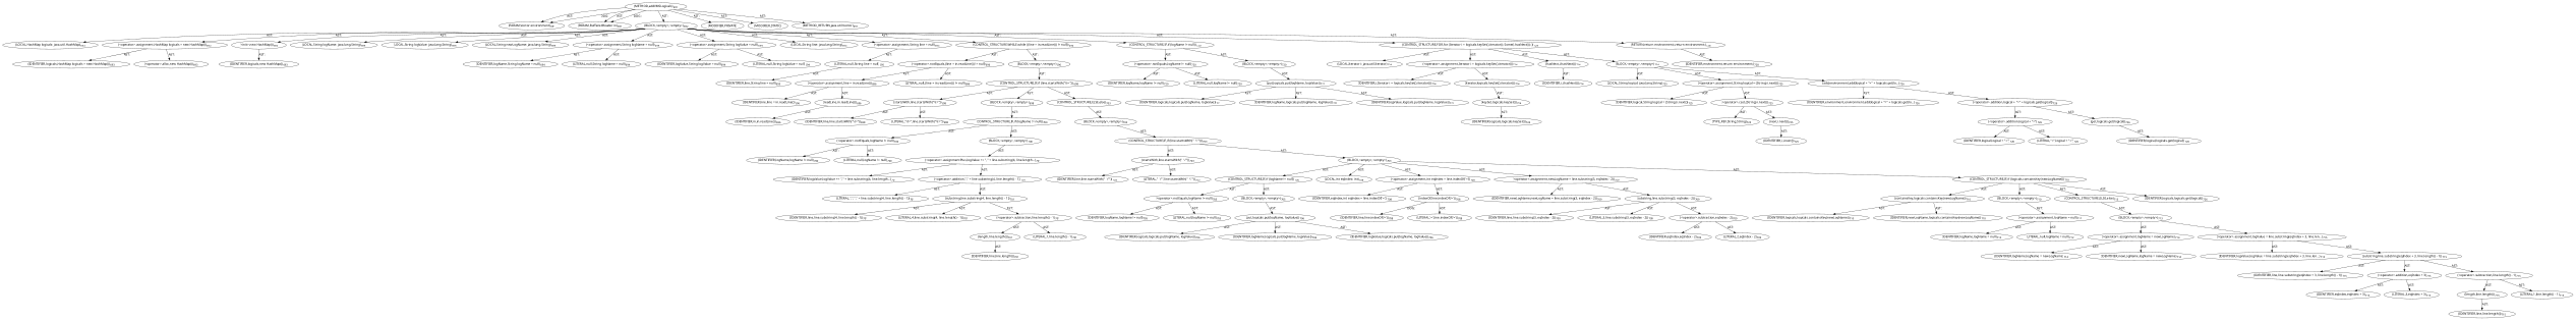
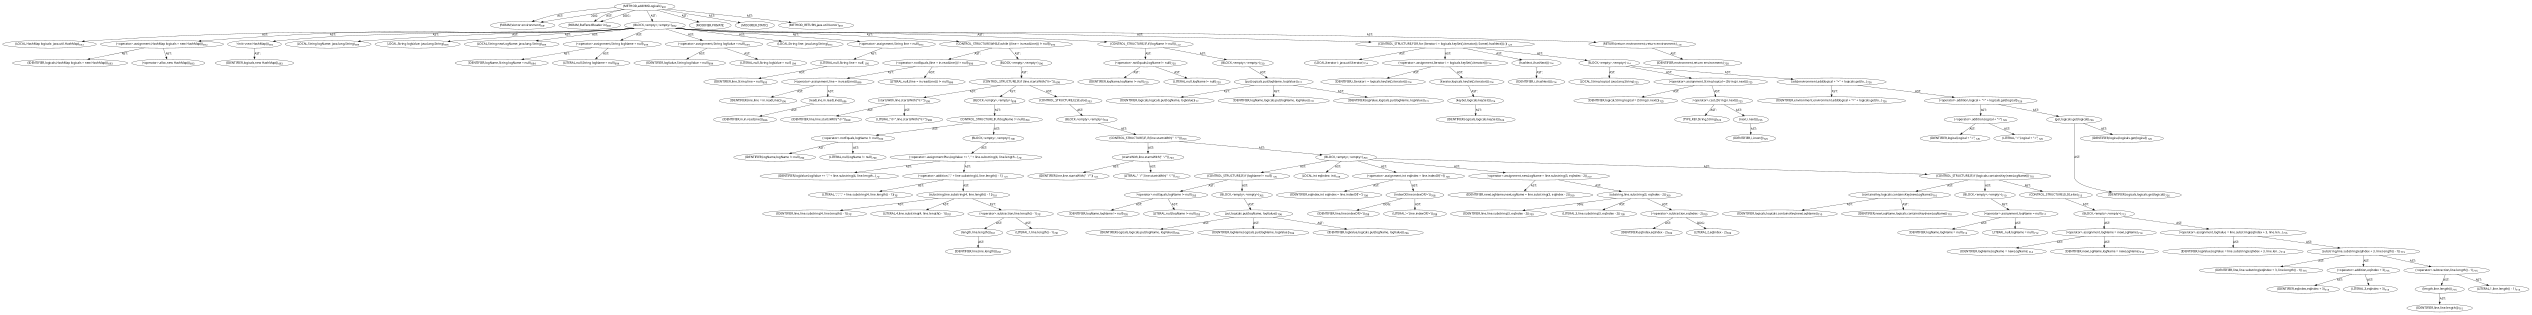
  digraph {
    fontname="Noto Sans"
    node [fontname="Noto Sans"]
    edge [fontname="Noto Sans"]
    n1 [label=<(METHOD,addVMSLogicals)<SUB>691</SUB>>]
    n2 [label=<(PARAM,Vector environment)<SUB>691</SUB>>]
    n3 [label=<(PARAM,BufferedReader in)<SUB>691</SUB>>]
    n4 [label=<(BLOCK,&lt;empty&gt;,&lt;empty&gt;)<SUB>692</SUB>>]
    n5 [label=<(MODIFIER,PRIVATE)>]
    n6 [label=<(MODIFIER,STATIC)>]
    n7 [label=<(METHOD_RETURN,java.util.Vector)<SUB>691</SUB>>]
    n8 [label=<(LOCAL,HashMap logicals: java.util.HashMap)<SUB>693</SUB>>]
    n9 [label=<(&lt;operator&gt;.assignment,HashMap logicals = new HashMap())<SUB>693</SUB>>]
    n10 [label=<(&lt;init&gt;,new HashMap())<SUB>693</SUB>>]
    n11 [label=<(LOCAL,String logName: java.lang.String)<SUB>694</SUB>>]
    n12 [label=<(LOCAL,String logValue: java.lang.String)<SUB>694</SUB>>]
    n13 [label=<(LOCAL,String newLogName: java.lang.String)<SUB>694</SUB>>]
    n14 [label=<(&lt;operator&gt;.assignment,String logName = null)<SUB>694</SUB>>]
    n15 [label=<(&lt;operator&gt;.assignment,String logValue = null)<SUB>694</SUB>>]
    n16 [label=<(LOCAL,String line: java.lang.String)<SUB>695</SUB>>]
    n17 [label=<(&lt;operator&gt;.assignment,String line = null)<SUB>695</SUB>>]
    n18 [label=<(CONTROL_STRUCTURE,WHILE,while ((line = in.readLine()) != null))<SUB>696</SUB>>]
    n19 [label=<(CONTROL_STRUCTURE,IF,if (logName != null))<SUB>720</SUB>>]
    n20 [label=<(CONTROL_STRUCTURE,FOR,for (Iterator i = logicals.keySet().iterator(); Some(i.hasNext()); ))<SUB>724</SUB>>]
    n21 [label=<(RETURN,return environment;,return environment;)<SUB>728</SUB>>]
    n22 [label=<(IDENTIFIER,logicals,HashMap logicals = new HashMap())<SUB>693</SUB>>]
    n23 [label=<(&lt;operator&gt;.alloc,new HashMap())<SUB>693</SUB>>]
    n24 [label=<(IDENTIFIER,logicals,new HashMap())<SUB>693</SUB>>]
    n25 [label=<(IDENTIFIER,logName,String logName = null)<SUB>694</SUB>>]
    n26 [label=<(LITERAL,null,String logName = null)<SUB>694</SUB>>]
    n27 [label=<(IDENTIFIER,logValue,String logValue = null)<SUB>694</SUB>>]
    n28 [label=<(LITERAL,null,String logValue = null)<SUB>694</SUB>>]
    n29 [label=<(LITERAL,null,String line = null)<SUB>695</SUB>>]
    n30 [label=<(&lt;operator&gt;.notEquals,(line = in.readLine()) != null)<SUB>696</SUB>>]
    n31 [label=<(BLOCK,&lt;empty&gt;,&lt;empty&gt;)<SUB>696</SUB>>]
    n32 [label=<(&lt;operator&gt;.notEquals,logName != null)<SUB>720</SUB>>]
    n33 [label=<(BLOCK,&lt;empty&gt;,&lt;empty&gt;)<SUB>720</SUB>>]
    n34 [label=<(LOCAL,Iterator i: java.util.Iterator)<SUB>724</SUB>>]
    n35 [label=<(&lt;operator&gt;.assignment,Iterator i = logicals.keySet().iterator())<SUB>724</SUB>>]
    n36 [label=<(hasNext,i.hasNext())<SUB>724</SUB>>]
    n37 [label=<(BLOCK,&lt;empty&gt;,&lt;empty&gt;)<SUB>724</SUB>>]
    n38 [label=<(IDENTIFIER,environment,return environment;)<SUB>728</SUB>>]
    n39 [label=<(IDENTIFIER,line,String line = null)<SUB>695</SUB>>]
    n40 [label=<(&lt;operator&gt;.assignment,line = in.readLine())<SUB>696</SUB>>]
    n41 [label=<(LITERAL,null,(line = in.readLine()) != null)<SUB>696</SUB>>]
    n42 [label=<(CONTROL_STRUCTURE,IF,if (line.startsWith(&quot;\t=&quot;)))<SUB>698</SUB>>]
    n43 [label=<(IDENTIFIER,line,line = in.readLine())<SUB>696</SUB>>]
    n44 [label=<(readLine,in.readLine())<SUB>696</SUB>>]
    n45 [label=<(IDENTIFIER,in,in.readLine())<SUB>696</SUB>>]
    n46 [label=<(startsWith,line.startsWith(&quot;\t=&quot;))<SUB>698</SUB>>]
    n47 [label=<(BLOCK,&lt;empty&gt;,&lt;empty&gt;)<SUB>698</SUB>>]
    n48 [label=<(CONTROL_STRUCTURE,ELSE,else)<SUB>703</SUB>>]
    n49 [label=<(IDENTIFIER,line,line.startsWith(&quot;\t=&quot;))<SUB>698</SUB>>]
    n50 [label=<(LITERAL,&quot;\t=&quot;,line.startsWith(&quot;\t=&quot;))<SUB>698</SUB>>]
    n51 [label=<(CONTROL_STRUCTURE,IF,if (logName != null))<SUB>700</SUB>>]
    n52 [label=<(BLOCK,&lt;empty&gt;,&lt;empty&gt;)<SUB>703</SUB>>]
    n53 [label=<(&lt;operator&gt;.notEquals,logName != null)<SUB>700</SUB>>]
    n54 [label=<(BLOCK,&lt;empty&gt;,&lt;empty&gt;)<SUB>700</SUB>>]
    n55 [label=<(IDENTIFIER,logName,logName != null)<SUB>700</SUB>>]
    n56 [label=<(LITERAL,null,logName != null)<SUB>700</SUB>>]
    n57 [label=<(&lt;operator&gt;.assignmentPlus,logValue += &quot;,&quot; + line.substring(4, line.length...)<SUB>701</SUB>>]
    n58 [label=<(IDENTIFIER,logValue,logValue += &quot;,&quot; + line.substring(4, line.length...)<SUB>701</SUB>>]
    n59 [label=<(&lt;operator&gt;.addition,&quot;,&quot; + line.substring(4, line.length() - 1))<SUB>701</SUB>>]
    n60 [label=<(LITERAL,&quot;,&quot;,&quot;,&quot; + line.substring(4, line.length() - 1))<SUB>701</SUB>>]
    n61 [label=<(substring,line.substring(4, line.length() - 1))<SUB>701</SUB>>]
    n62 [label=<(IDENTIFIER,line,line.substring(4, line.length() - 1))<SUB>701</SUB>>]
    n63 [label=<(LITERAL,4,line.substring(4, line.length() - 1))<SUB>701</SUB>>]
    n64 [label=<(&lt;operator&gt;.subtraction,line.length() - 1)<SUB>701</SUB>>]
    n65 [label=<(length,line.length())<SUB>701</SUB>>]
    n66 [label=<(LITERAL,1,line.length() - 1)<SUB>701</SUB>>]
    n67 [label=<(IDENTIFIER,line,line.length())<SUB>701</SUB>>]
    n68 [label=<(CONTROL_STRUCTURE,IF,if (line.startsWith(&quot;  \&quot;&quot;)))<SUB>703</SUB>>]
    n69 [label=<(startsWith,line.startsWith(&quot;  \&quot;&quot;))<SUB>703</SUB>>]
    n70 [label=<(BLOCK,&lt;empty&gt;,&lt;empty&gt;)<SUB>703</SUB>>]
    n71 [label=<(IDENTIFIER,line,line.startsWith(&quot;  \&quot;&quot;))<SUB>703</SUB>>]
    n72 [label=<(LITERAL,&quot;  \&quot;&quot;,line.startsWith(&quot;  \&quot;&quot;))<SUB>703</SUB>>]
    n73 [label=<(CONTROL_STRUCTURE,IF,if (logName != null))<SUB>705</SUB>>]
    n74 [label=<(LOCAL,int eqIndex: int)<SUB>708</SUB>>]
    n75 [label=<(&lt;operator&gt;.assignment,int eqIndex = line.indexOf('='))<SUB>708</SUB>>]
    n76 [label=<(&lt;operator&gt;.assignment,newLogName = line.substring(3, eqIndex - 2))<SUB>709</SUB>>]
    n77 [label=<(CONTROL_STRUCTURE,IF,if (logicals.containsKey(newLogName)))<SUB>710</SUB>>]
    n78 [label=<(&lt;operator&gt;.notEquals,logName != null)<SUB>705</SUB>>]
    n79 [label=<(BLOCK,&lt;empty&gt;,&lt;empty&gt;)<SUB>705</SUB>>]
    n80 [label=<(IDENTIFIER,eqIndex,int eqIndex = line.indexOf('='))<SUB>708</SUB>>]
    n81 [label=<(indexOf,line.indexOf('='))<SUB>708</SUB>>]
    n82 [label=<(IDENTIFIER,newLogName,newLogName = line.substring(3, eqIndex - 2))<SUB>709</SUB>>]
    n83 [label=<(substring,line.substring(3, eqIndex - 2))<SUB>709</SUB>>]
    n84 [label=<(containsKey,logicals.containsKey(newLogName))<SUB>710</SUB>>]
    n85 [label=<(BLOCK,&lt;empty&gt;,&lt;empty&gt;)<SUB>710</SUB>>]
    n86 [label=<(CONTROL_STRUCTURE,ELSE,else)<SUB>713</SUB>>]
    n87 [label=<(IDENTIFIER,logName,logName != null)<SUB>705</SUB>>]
    n88 [label=<(LITERAL,null,logName != null)<SUB>705</SUB>>]
    n89 [label=<(put,logicals.put(logName, logValue))<SUB>706</SUB>>]
    n90 [label=<(IDENTIFIER,logicals,logicals.put(logName, logValue))<SUB>706</SUB>>]
    n91 [label=<(IDENTIFIER,logName,logicals.put(logName, logValue))<SUB>706</SUB>>]
    n92 [label=<(IDENTIFIER,logValue,logicals.put(logName, logValue))<SUB>706</SUB>>]
    n93 [label=<(IDENTIFIER,line,line.indexOf('='))<SUB>708</SUB>>]
    n94 [label=<(LITERAL,'=',line.indexOf('='))<SUB>708</SUB>>]
    n95 [label=<(IDENTIFIER,line,line.substring(3, eqIndex - 2))<SUB>709</SUB>>]
    n96 [label=<(LITERAL,3,line.substring(3, eqIndex - 2))<SUB>709</SUB>>]
    n97 [label=<(&lt;operator&gt;.subtraction,eqIndex - 2)<SUB>709</SUB>>]
    n98 [label=<(IDENTIFIER,eqIndex,eqIndex - 2)<SUB>709</SUB>>]
    n99 [label=<(LITERAL,2,eqIndex - 2)<SUB>709</SUB>>]
    n100 [label=<(IDENTIFIER,logicals,logicals.containsKey(newLogName))<SUB>710</SUB>>]
    n101 [label=<(IDENTIFIER,newLogName,logicals.containsKey(newLogName))<SUB>710</SUB>>]
    n102 [label=<(&lt;operator&gt;.assignment,logName = null)<SUB>712</SUB>>]
    n103 [label=<(BLOCK,&lt;empty&gt;,&lt;empty&gt;)<SUB>713</SUB>>]
    n104 [label=<(IDENTIFIER,logName,logName = null)<SUB>712</SUB>>]
    n105 [label=<(LITERAL,null,logName = null)<SUB>712</SUB>>]
    n106 [label=<(&lt;operator&gt;.assignment,logName = newLogName)<SUB>714</SUB>>]
    n107 [label=<(&lt;operator&gt;.assignment,logValue = line.substring(eqIndex + 3, line.len...)<SUB>715</SUB>>]
    n108 [label=<(IDENTIFIER,logName,logName = newLogName)<SUB>714</SUB>>]
    n109 [label=<(IDENTIFIER,newLogName,logName = newLogName)<SUB>714</SUB>>]
    n110 [label=<(IDENTIFIER,logValue,logValue = line.substring(eqIndex + 3, line.len...)<SUB>715</SUB>>]
    n111 [label=<(substring,line.substring(eqIndex + 3, line.length() - 1))<SUB>715</SUB>>]
    n112 [label=<(IDENTIFIER,line,line.substring(eqIndex + 3, line.length() - 1))<SUB>715</SUB>>]
    n113 [label=<(&lt;operator&gt;.addition,eqIndex + 3)<SUB>715</SUB>>]
    n114 [label=<(&lt;operator&gt;.subtraction,line.length() - 1)<SUB>715</SUB>>]
    n115 [label=<(IDENTIFIER,eqIndex,eqIndex + 3)<SUB>715</SUB>>]
    n116 [label=<(LITERAL,3,eqIndex + 3)<SUB>715</SUB>>]
    n117 [label=<(length,line.length())<SUB>715</SUB>>]
    n118 [label=<(LITERAL,1,line.length() - 1)<SUB>715</SUB>>]
    n119 [label=<(IDENTIFIER,line,line.length())<SUB>715</SUB>>]
    n120 [label=<(IDENTIFIER,logName,logName != null)<SUB>720</SUB>>]
    n121 [label=<(LITERAL,null,logName != null)<SUB>720</SUB>>]
    n122 [label=<(put,logicals.put(logName, logValue))<SUB>721</SUB>>]
    n123 [label=<(IDENTIFIER,logicals,logicals.put(logName, logValue))<SUB>721</SUB>>]
    n124 [label=<(IDENTIFIER,logName,logicals.put(logName, logValue))<SUB>721</SUB>>]
    n125 [label=<(IDENTIFIER,logValue,logicals.put(logName, logValue))<SUB>721</SUB>>]
    n126 [label=<(IDENTIFIER,i,Iterator i = logicals.keySet().iterator())<SUB>724</SUB>>]
    n127 [label=<(iterator,logicals.keySet().iterator())<SUB>724</SUB>>]
    n128 [label=<(IDENTIFIER,i,i.hasNext())<SUB>724</SUB>>]
    n129 [label=<(LOCAL,String logical: java.lang.String)<SUB>725</SUB>>]
    n130 [label=<(&lt;operator&gt;.assignment,String logical = (String) i.next())<SUB>725</SUB>>]
    n131 [label=<(add,environment.add(logical + &quot;=&quot; + logicals.get(lo...)<SUB>726</SUB>>]
    n132 [label=<(keySet,logicals.keySet())<SUB>724</SUB>>]
    n133 [label=<(IDENTIFIER,logicals,logicals.keySet())<SUB>724</SUB>>]
    n134 [label=<(IDENTIFIER,logical,String logical = (String) i.next())<SUB>725</SUB>>]
    n135 [label=<(&lt;operator&gt;.cast,(String) i.next())<SUB>725</SUB>>]
    n136 [label=<(IDENTIFIER,environment,environment.add(logical + &quot;=&quot; + logicals.get(lo...)<SUB>726</SUB>>]
    n137 [label=<(&lt;operator&gt;.addition,logical + &quot;=&quot; + logicals.get(logical))<SUB>726</SUB>>]
    n138 [label=<(TYPE_REF,String,String)<SUB>725</SUB>>]
    n139 [label=<(next,i.next())<SUB>725</SUB>>]
    n140 [label=<(IDENTIFIER,i,i.next())<SUB>725</SUB>>]
    n141 [label=<(&lt;operator&gt;.addition,logical + &quot;=&quot;)<SUB>726</SUB>>]
    n142 [label=<(get,logicals.get(logical))<SUB>726</SUB>>]
    n143 [label=<(IDENTIFIER,logical,logical + &quot;=&quot;)<SUB>726</SUB>>]
    n144 [label=<(LITERAL,&quot;=&quot;,logical + &quot;=&quot;)<SUB>726</SUB>>]
    n145 [label=<(IDENTIFIER,logicals,logicals.get(logical))<SUB>726</SUB>>]
    n146 [label=<(IDENTIFIER,logical,logicals.get(logical))<SUB>726</SUB>>]
    n1 -> n2 [label="AST: "]
    n1 -> n2 [label="DDG: "]
    n1 -> n3 [label="AST: "]
    n1 -> n3 [label="DDG: "]
    n1 -> n4 [label="AST: "]
    n1 -> n5 [label="AST: "]
    n1 -> n6 [label="AST: "]
    n1 -> n7 [label="AST: "]
    n4 -> n8 [label="AST: "]
    n4 -> n9 [label="AST: "]
    n4 -> n10 [label="AST: "]
    n4 -> n11 [label="AST: "]
    n4 -> n12 [label="AST: "]
    n4 -> n13 [label="AST: "]
    n4 -> n14 [label="AST: "]
    n4 -> n15 [label="AST: "]
    n4 -> n16 [label="AST: "]
    n4 -> n17 [label="AST: "]
    n4 -> n18 [label="AST: "]
    n4 -> n19 [label="AST: "]
    n4 -> n20 [label="AST: "]
    n4 -> n21 [label="AST: "]
    n9 -> n22 [label="AST: "]
    n9 -> n23 [label="AST: "]
    n10 -> n24 [label="AST: "]
    n14 -> n25 [label="AST: "]
    n14 -> n26 [label="AST: "]
    n15 -> n27 [label="AST: "]
    n15 -> n28 [label="AST: "]
    n17 -> n29 [label="AST: "]
    n18 -> n30 [label="AST: "]
    n18 -> n31 [label="AST: "]
    n19 -> n32 [label="AST: "]
    n19 -> n33 [label="AST: "]
    n20 -> n34 [label="AST: "]
    n20 -> n35 [label="AST: "]
    n20 -> n36 [label="AST: "]
    n20 -> n37 [label="AST: "]
    n21 -> n38 [label="AST: "]
    n29 -> n39 [label="AST: "]
    n30 -> n40 [label="AST: "]
    n30 -> n41 [label="AST: "]
    n31 -> n42 [label="AST: "]
    n32 -> n120 [label="AST: "]
    n32 -> n121 [label="AST: "]
    n33 -> n122 [label="AST: "]
    n35 -> n126 [label="AST: "]
    n35 -> n127 [label="AST: "]
    n36 -> n128 [label="AST: "]
    n37 -> n129 [label="AST: "]
    n37 -> n130 [label="AST: "]
    n37 -> n131 [label="AST: "]
    n40 -> n43 [label="AST: "]
    n40 -> n44 [label="AST: "]
    n42 -> n46 [label="AST: "]
    n42 -> n47 [label="AST: "]
    n42 -> n48 [label="AST: "]
    n44 -> n45 [label="AST: "]
    n46 -> n49 [label="AST: "]
    n46 -> n50 [label="AST: "]
    n47 -> n51 [label="AST: "]
    n48 -> n52 [label="AST: "]
    n51 -> n53 [label="AST: "]
    n51 -> n54 [label="AST: "]
    n52 -> n68 [label="AST: "]
    n53 -> n55 [label="AST: "]
    n53 -> n56 [label="AST: "]
    n54 -> n57 [label="AST: "]
    n57 -> n58 [label="AST: "]
    n57 -> n59 [label="AST: "]
    n59 -> n60 [label="AST: "]
    n59 -> n61 [label="AST: "]
    n61 -> n62 [label="AST: "]
    n61 -> n63 [label="AST: "]
    n61 -> n64 [label="AST: "]
    n64 -> n65 [label="AST: "]
    n64 -> n66 [label="AST: "]
    n65 -> n67 [label="AST: "]
    n68 -> n69 [label="AST: "]
    n68 -> n70 [label="AST: "]
    n69 -> n71 [label="AST: "]
    n69 -> n72 [label="AST: "]
    n70 -> n73 [label="AST: "]
    n70 -> n74 [label="AST: "]
    n70 -> n75 [label="AST: "]
    n70 -> n76 [label="AST: "]
    n70 -> n77 [label="AST: "]
    n73 -> n78 [label="AST: "]
    n73 -> n79 [label="AST: "]
    n75 -> n80 [label="AST: "]
    n75 -> n81 [label="AST: "]
    n76 -> n82 [label="AST: "]
    n76 -> n83 [label="AST: "]
    n77 -> n84 [label="AST: "]
    n77 -> n85 [label="AST: "]
    n77 -> n86 [label="AST: "]
    n78 -> n87 [label="AST: "]
    n78 -> n88 [label="AST: "]
    n79 -> n89 [label="AST: "]
    n81 -> n93 [label="DDG: "]
    n81 -> n94 [label="AST: "]
-   n83 -> n95 [label="AST: "]
+   n83 -> n95 [label="DDG: "]
    n83 -> n96 [label="AST: "]
    n83 -> n97 [label="AST: "]
    n84 -> n100 [label="AST: "]
    n84 -> n101 [label="AST: "]
    n85 -> n102 [label="AST: "]
    n86 -> n103 [label="AST: "]
    n89 -> n90 [label="AST: "]
    n89 -> n91 [label="AST: "]
    n89 -> n92 [label="AST: "]
    n97 -> n98 [label="AST: "]
-   n97 -> n99 [label="AST: "]
+   n97 -> n99 [label="DDG: "]
    n102 -> n104 [label="AST: "]
    n102 -> n105 [label="AST: "]
    n103 -> n106 [label="AST: "]
    n103 -> n107 [label="AST: "]
    n106 -> n108 [label="AST: "]
    n106 -> n109 [label="AST: "]
    n107 -> n110 [label="AST: "]
    n107 -> n111 [label="AST: "]
    n111 -> n112 [label="AST: "]
    n111 -> n113 [label="AST: "]
    n111 -> n114 [label="AST: "]
    n113 -> n115 [label="AST: "]
    n113 -> n116 [label="AST: "]
    n114 -> n117 [label="AST: "]
    n114 -> n118 [label="AST: "]
    n117 -> n119 [label="AST: "]
    n122 -> n123 [label="AST: "]
    n122 -> n124 [label="AST: "]
    n122 -> n125 [label="AST: "]
    n127 -> n132 [label="AST: "]
    n130 -> n134 [label="AST: "]
    n130 -> n135 [label="AST: "]
    n131 -> n136 [label="AST: "]
    n131 -> n137 [label="AST: "]
    n132 -> n133 [label="AST: "]
    n135 -> n138 [label="AST: "]
    n135 -> n139 [label="AST: "]
    n137 -> n141 [label="AST: "]
    n137 -> n142 [label="AST: "]
    n139 -> n140 [label="AST: "]
    n141 -> n143 [label="AST: "]
    n141 -> n144 [label="AST: "]
-   n77 -> n145 [label="AST: "]
+   n142 -> n145 [label="AST: "]
    n142 -> n146 [label="AST: "]
  }
